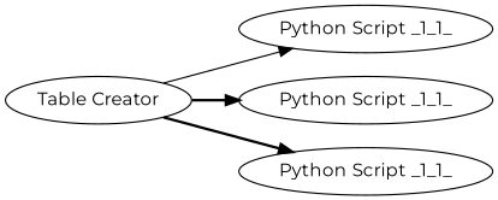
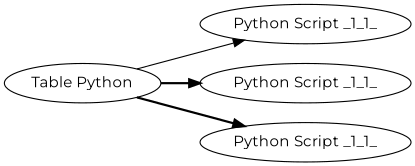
  digraph {
    rankdir=LR
    fontname=Montserrat
    node [fontname=Montserrat]
    edge [style=bold fontname=Montserrat]
-   n1 [label="Table Creator"]
+   n1 [label="Table Python"]
    n2 [label="Python Script _1_1_"]
    n3 [label="Python Script _1_1_"]
    n4 [label="Python Script _1_1_"]
    n1 -> n2 [style=solid]
    n1 -> n3
    n1 -> n4
  }
